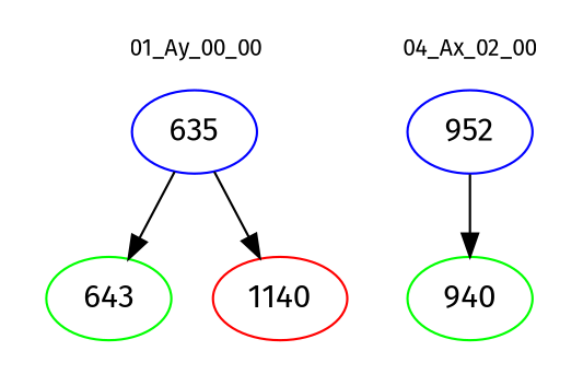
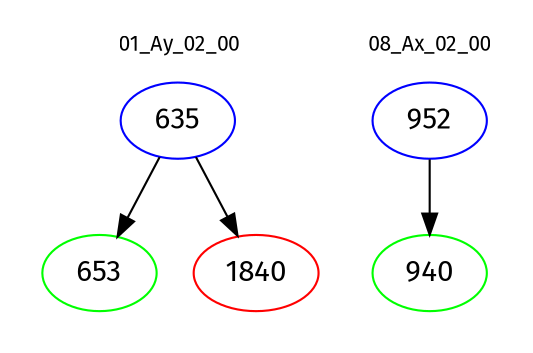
  digraph {
    fontname="Fira Sans"
    node [color=blue fontname="Fira Sans"]
    edge [color=black fontname="Fira Sans"]
    n1 [label=635]
-   n2 [color=green label=643]
-   n3 [color=red label=1140]
+   n2 [color=green label=653]
+   n3 [color=red label=1840]
    n4 [label=952]
    n5 [color=green label=940]
    subgraph cluster_1 {
      color=white
      fontsize=10
-     label="01_Ay_00_00"
+     label="01_Ay_02_00"
      n1
      n2
      n3
    }
    subgraph cluster_2 {
      color=white
      fontsize=10
-     label="04_Ax_02_00"
+     label="08_Ax_02_00"
      n4
      n5
    }
    n1 -> n2
    n1 -> n3
    n4 -> n5
  }
